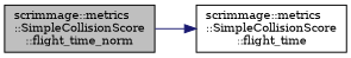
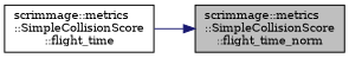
  digraph {
    rankdir=LR
    fontname="DejaVu Serif"
    node [color=black fontname="DejaVu Serif" fontsize=10 shape=record style=filled]
    n1 [fillcolor=grey75 fontcolor=black height=0.2 label="scrimmage::metrics\l::SimpleCollisionScore\l::flight_time_norm" width=0.4]
    n2 [fillcolor=white height=0.2 label="scrimmage::metrics\l::SimpleCollisionScore\l::flight_time" width=0.4]
-   n1 -> n2 [color=midnightblue fontname="DejaVu Serif" fontsize=10 labelfontname=Helvetica labelfontsize=10 style=solid]
+   n2 -> n1 [color=midnightblue fontname="DejaVu Serif" fontsize=10 labelfontname=Helvetica labelfontsize=10 style=solid]
  }
